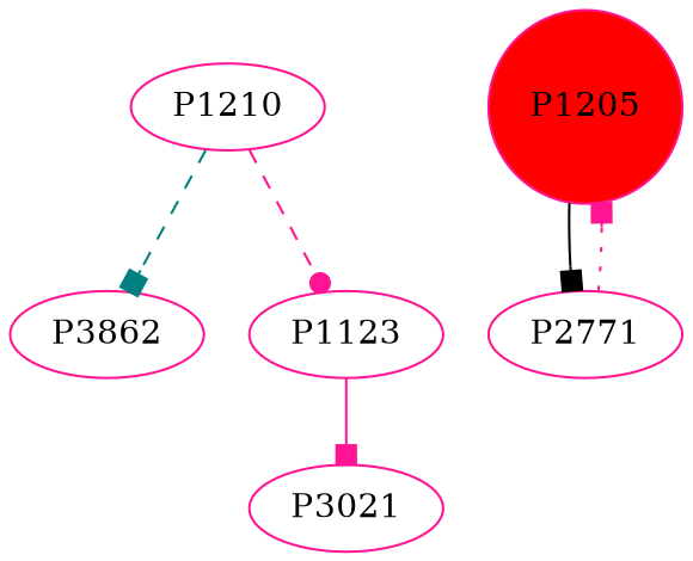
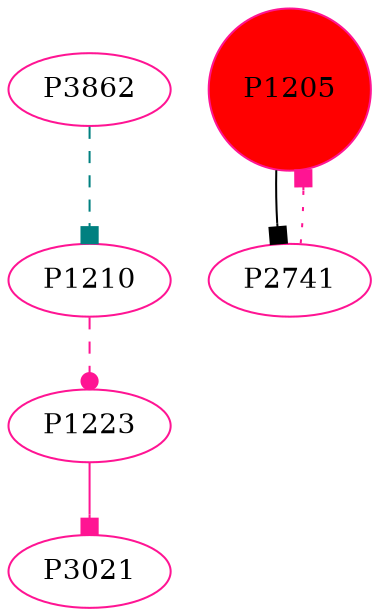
  digraph {
    node [color=deeppink]
    edge [arrowhead=box color=deeppink style=dashed]
    P3862
    P1210
-   P1223 [label=P1123]
+   P1223
    P1205 [fillcolor=red shape=circle style=filled]
-   P2771
+   P2771 [label=P2741]
    P3021
-   P1210 -> P3862 [color=teal]
+   P3862 -> P1210 [color=teal]
    P1210 -> P1223 [arrowhead=dot]
    P1223 -> P3021 [style=solid]
    P1205 -> P2771 [color=black style=solid]
    P2771 -> P1205 [style=dotted]
  }
